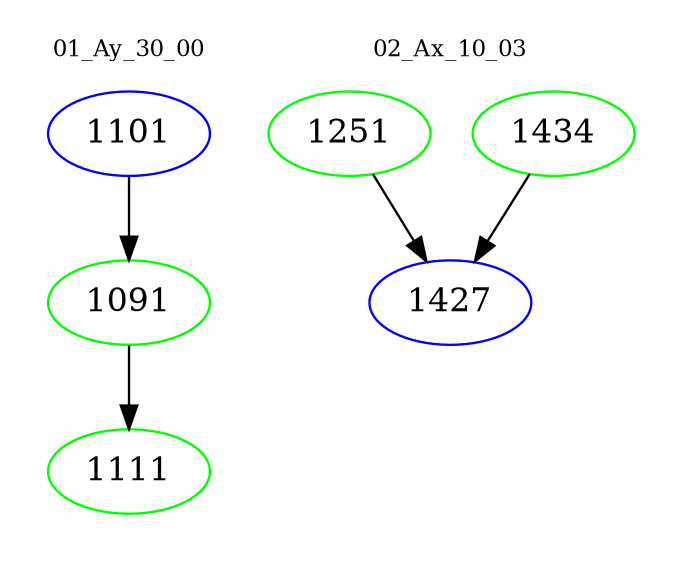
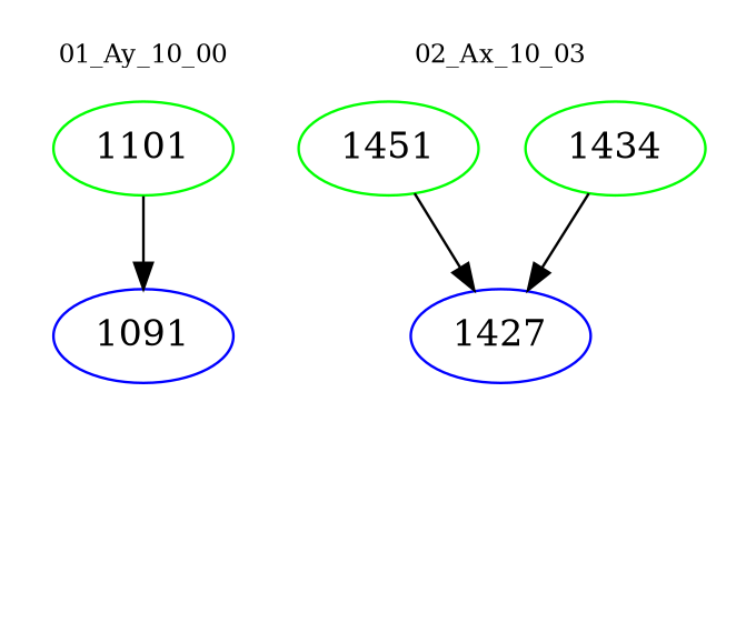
  digraph {
    node [color=green]
    edge [color=black]
-   n1 [color=blue label=1101]
-   n2 [label=1091]
-   n3 [label=1111]
+   n1 [label=1101]
+   n2 [color=blue label=1091]
    n4 [label=1434]
    n5 [color=blue label=1427]
-   n6 [label=1251]
+   n6 [label=1451]
    subgraph cluster_1 {
      color=white
      fontsize=10
-     label="01_Ay_30_00"
+     label="01_Ay_10_00"
      n1
      n2
-     n3
    }
    subgraph cluster_2 {
      color=white
      fontsize=10
      label="02_Ax_10_03"
      n4
      n5
      n6
    }
    n1 -> n2
-   n2 -> n3
    n4 -> n5
    n6 -> n5
  }
